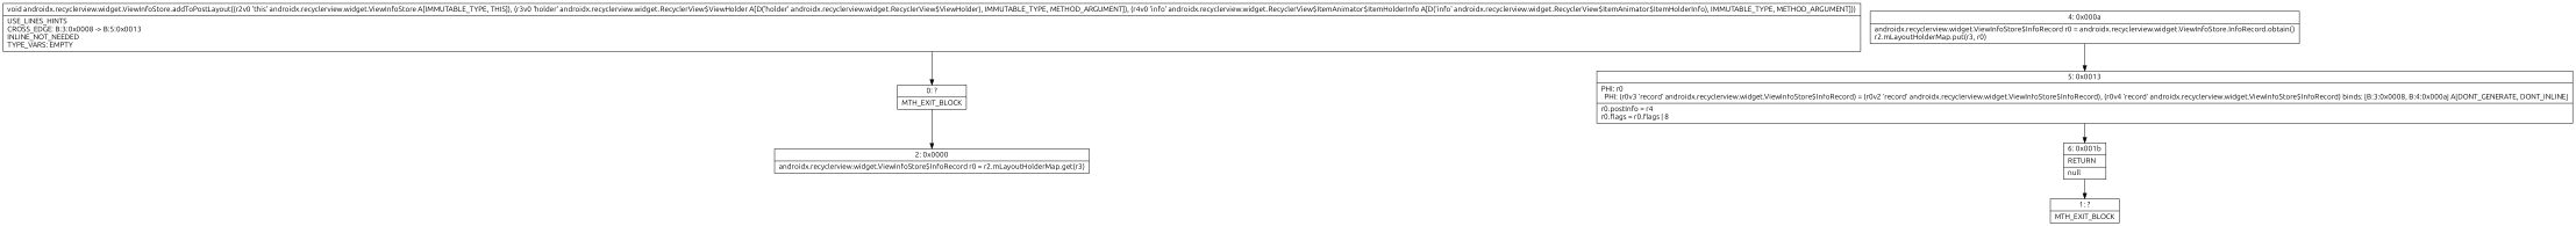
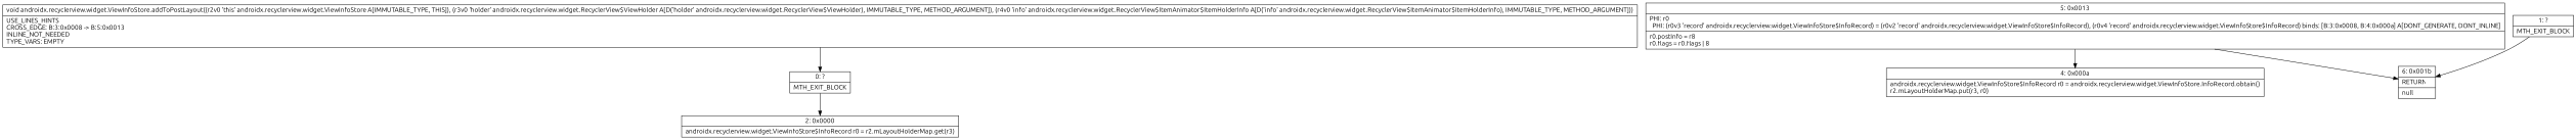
  digraph {
    fontname=Ubuntu
    node [fontname=Ubuntu shape=record]
    edge [fontname=Ubuntu]
    n1 [label="{0\:\ ?|MTH_EXIT_BLOCK\l}"]
    n2 [label="{2\:\ 0x0000|androidx.recyclerview.widget.ViewInfoStore$InfoRecord r0 = r2.mLayoutHolderMap.get(r3)\l}"]
    n3 [label="{4\:\ 0x000a|androidx.recyclerview.widget.ViewInfoStore$InfoRecord r0 = androidx.recyclerview.widget.ViewInfoStore.InfoRecord.obtain()\lr2.mLayoutHolderMap.put(r3, r0)\l}"]
-   n4 [label="{5\:\ 0x0013|PHI: r0 \l  PHI: (r0v3 'record' androidx.recyclerview.widget.ViewInfoStore$InfoRecord) = (r0v2 'record' androidx.recyclerview.widget.ViewInfoStore$InfoRecord), (r0v4 'record' androidx.recyclerview.widget.ViewInfoStore$InfoRecord) binds: [B:3:0x0008, B:4:0x000a] A[DONT_GENERATE, DONT_INLINE]\l|r0.postInfo = r4\lr0.flags = r0.flags \| 8\l}"]
+   n4 [label="{5\:\ 0x0013|PHI: r0 \l  PHI: (r0v3 'record' androidx.recyclerview.widget.ViewInfoStore$InfoRecord) = (r0v2 'record' androidx.recyclerview.widget.ViewInfoStore$InfoRecord), (r0v4 'record' androidx.recyclerview.widget.ViewInfoStore$InfoRecord) binds: [B:3:0x0008, B:4:0x000a] A[DONT_GENERATE, DONT_INLINE]\l|r0.postInfo = r8\lr0.flags = r0.flags \| 8\l}"]
    n5 [label="{6\:\ 0x001b|RETURN\l|null\l}"]
    n6 [label="{1\:\ ?|MTH_EXIT_BLOCK\l}"]
    n7 [label="{void androidx.recyclerview.widget.ViewInfoStore.addToPostLayout((r2v0 'this' androidx.recyclerview.widget.ViewInfoStore A[IMMUTABLE_TYPE, THIS]), (r3v0 'holder' androidx.recyclerview.widget.RecyclerView$ViewHolder A[D('holder' androidx.recyclerview.widget.RecyclerView$ViewHolder), IMMUTABLE_TYPE, METHOD_ARGUMENT]), (r4v0 'info' androidx.recyclerview.widget.RecyclerView$ItemAnimator$ItemHolderInfo A[D('info' androidx.recyclerview.widget.RecyclerView$ItemAnimator$ItemHolderInfo), IMMUTABLE_TYPE, METHOD_ARGUMENT]))  | USE_LINES_HINTS\lCROSS_EDGE: B:3:0x0008 \-\> B:5:0x0013\lINLINE_NOT_NEEDED\lTYPE_VARS: EMPTY\l}"]
    n1 -> n2
-   n3 -> n4
+   n4 -> n3
    n4 -> n5
-   n5 -> n6
+   n6 -> n5
    n7 -> n1
  }
